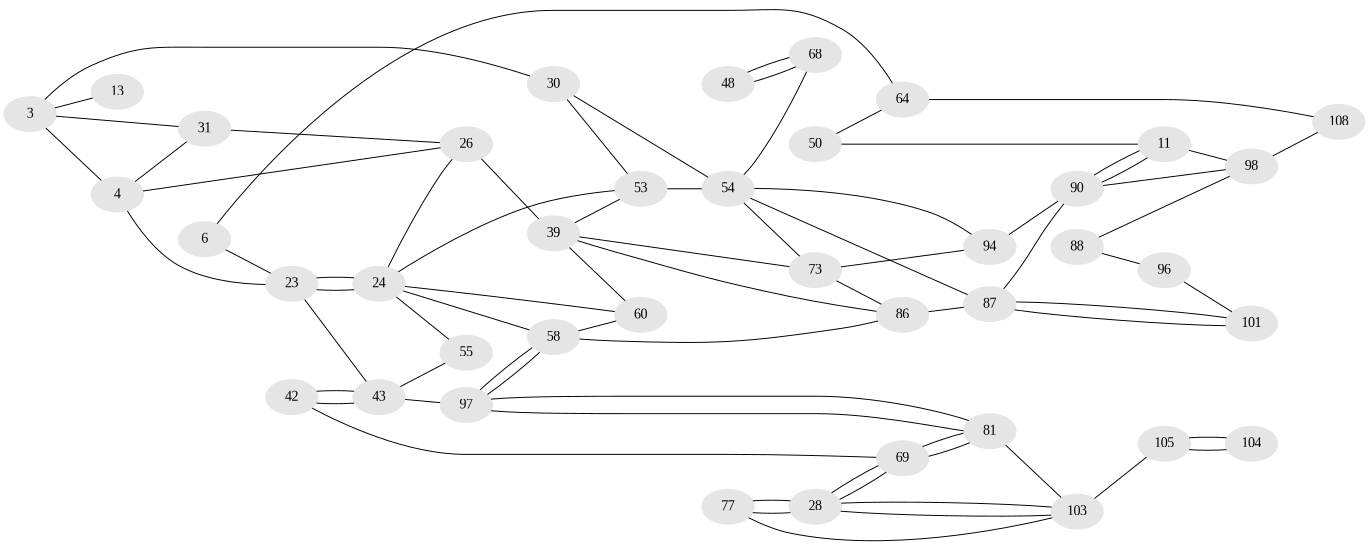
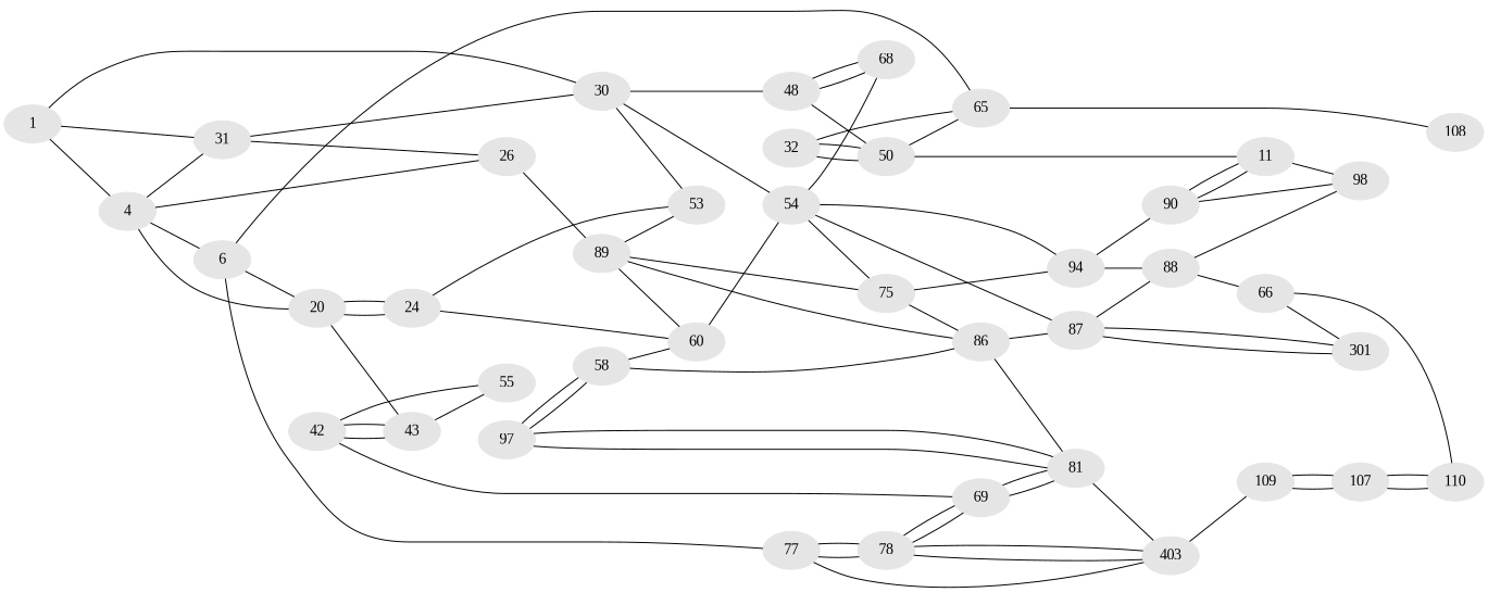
  graph {
    fontname="Liberation Serif"
    rankdir=LR
    node [color=gray90 fontname="Liberation Serif" style=filled]
    edge [fontname="Liberation Serif"]
-   1 [super="+11+2" label=3]
+   1 [super="+11+2"]
    4 [super="+5+17"]
-   13
    n4 [label=31 super="+36"]
    30 [super="+31+37"]
    6 [super="+7+27"]
-   23
+   23 [label=20]
    26 [super="+34"]
    48 [super="+49"]
    54 [super="+69"]
    53
-   64
+   64 [label=65]
    77
    43 [super="+44"]
    24 [super="+25+46"]
-   39 [super="+40+67"]
+   39 [super="+40+67" label=89]
    42 [super="+65"]
    n18 [label=69]
    n19 [label=55]
    n20 [label=97]
    108 [super="+109+112"]
-   78 [label=28]
-   103 [super="+104"]
+   78
+   103 [super="+104" label=403]
    58 [super="+59+76"]
    60 [super="+66"]
-   73 [super="+74"]
+   73 [super="+74" label=75]
    n27 [label=86 super="+83"]
+   32 [super="+33"]
    50 [super="+62"]
    68
    n31 [label=94 super="+85+89"]
    87
    n33 [label=11]
    81 [super="+82"]
    98 [super="+106"]
    90 [super="+93"]
    88 [super="+95"]
-   105
-   101 [super="+102"]
-   107 [label=104]
-   96 [super="+97"]
+   105 [label=109]
+   101 [super="+102" label=301]
+   107
+   96 [super="+97" label=66]
+   110
    1 -- 4
-   1 -- 13
    1 -- n4
    1 -- 30
    4 -- n4
+   4 -- 6
    4 -- 23
    4 -- 26
+   n4 -- 30
    n4 -- 26
+   30 -- 48 [weight=2]
    30 -- 54
    30 -- 53
    6 -- 23
    6 -- 64
+   6 -- 77
    23 -- 43
    23 -- 24
    23 -- 24
    26 -- 39
+   48 -- 50
    48 -- 68
    48 -- 68
    54 -- 73
    54 -- 68
    54 -- n31
    54 -- 87
-   53 -- 54 [weight=2]
+   60 -- 54 [weight=2]
    64 -- 108
    77 -- 78
    77 -- 78
    77 -- 103
    43 -- n19
-   43 -- n20
-   24 -- 26
    24 -- 53
-   24 -- n19 [weight=2]
-   24 -- 58
+   42 -- n19 [weight=2]
    24 -- 60
    39 -- 53
    39 -- 60
    39 -- 73
    39 -- n27
    42 -- 43 [weight=2]
    42 -- 43
    42 -- n18
    n18 -- 81
    n18 -- 81
    n20 -- 58
    n20 -- 58
    n20 -- 81
    n20 -- 81
    78 -- n18
    78 -- n18
    78 -- 103
    78 -- 103
    103 -- 105
    58 -- 60 [weight=2]
    58 -- n27
    73 -- n27
    73 -- n31
    n27 -- 87
+   n27 -- 81
+   32 -- 64
+   32 -- 50
+   32 -- 50
    50 -- 64
    50 -- n33
    n31 -- 90
-   87 -- 90
+   n31 -- 88 [weight=2]
+   87 -- 88
    87 -- 101
    87 -- 101
    n33 -- 98
    81 -- 103
-   98 -- 108
    90 -- n33
    90 -- n33
    90 -- 98
    88 -- 98
    88 -- 96
    105 -- 107
    105 -- 107
+   107 -- 110
+   107 -- 110
    96 -- 101
+   96 -- 110
  }
